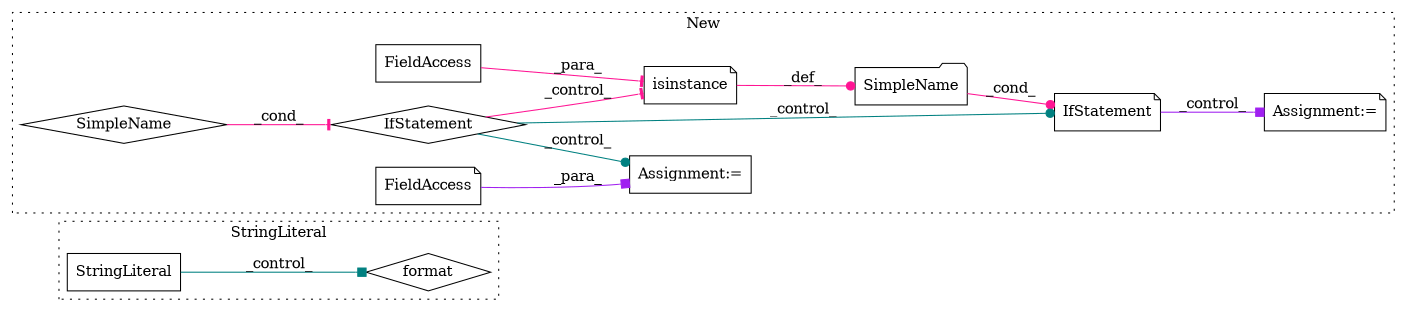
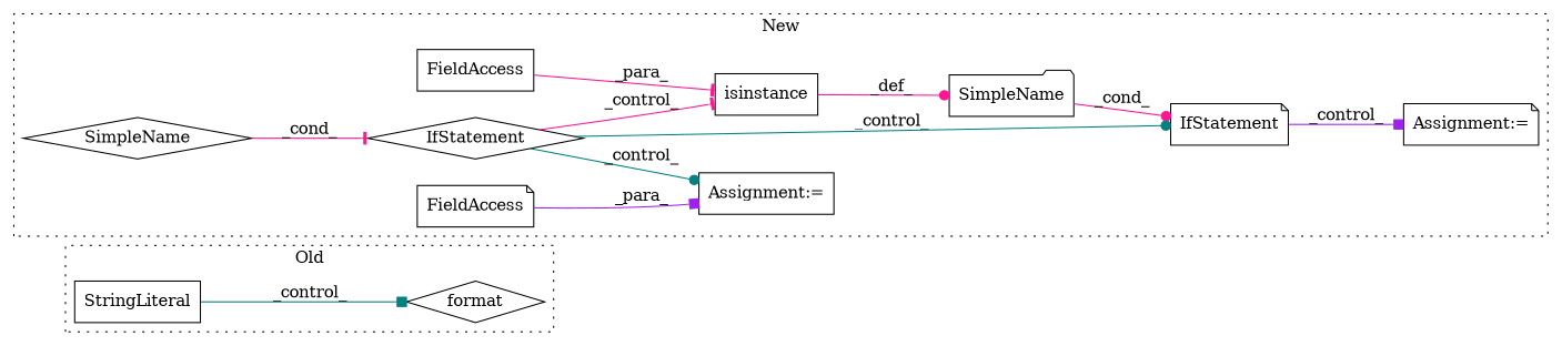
  digraph {
    rankdir=LR
    node [a=32 l="4,2" shape=box]
    edge [arrowhead=dot color=deeppink]
    n1 [l="7,1" label=format s="12608,12620" shape=diamond]
    n2 [a=45 l=35 label=StringLiteral s=12572]
-   n3 [l="11,1" label=isinstance s="12937,12967" shape=note]
+   n3 [l="11,1" label=isinstance s="12937,12967"]
    n4 [a=25 label=IfStatement s="12933,12968" shape=note]
    n5 [a=7 l=1 label="Assignment:=" s=12985 shape=note]
    n6 [a=42 label=SimpleName shape=folder l=""]
    n7 [a=22 l=13 label=FieldAccess s=12954]
    n8 [a=42 l=3 label=SimpleName s=12648 shape=diamond]
    n9 [a=25 label=IfStatement s="12644,12651" shape=diamond]
    n10 [a=7 l=1 label="Assignment:=" s=12871]
    n11 [a=22 l=9 label=FieldAccess s=12872 shape=note]
    subgraph cluster_1 {
-     label=StringLiteral
+     label=Old
      style=dotted
      n1
      n2
    }
    subgraph cluster_2 {
      label=New
      style=dotted
      n3
      n4
      n5
      n6
      n7
      n8
      n9
      n10
      n11
    }
    n2 -> n1 [arrowhead=box color=teal label=_control_]
    n3 -> n6 [label=_def_]
    n4 -> n5 [arrowhead=box color=purple label=_control_]
    n6 -> n4 [label=_cond_]
    n7 -> n3 [arrowhead=tee label=_para_]
    n8 -> n9 [arrowhead=tee label=_cond_]
    n9 -> n3 [arrowhead=tee label=_control_]
    n9 -> n4 [color=teal label=_control_]
    n9 -> n10 [color=teal label=_control_]
    n11 -> n10 [arrowhead=box color=purple label=_para_]
  }
